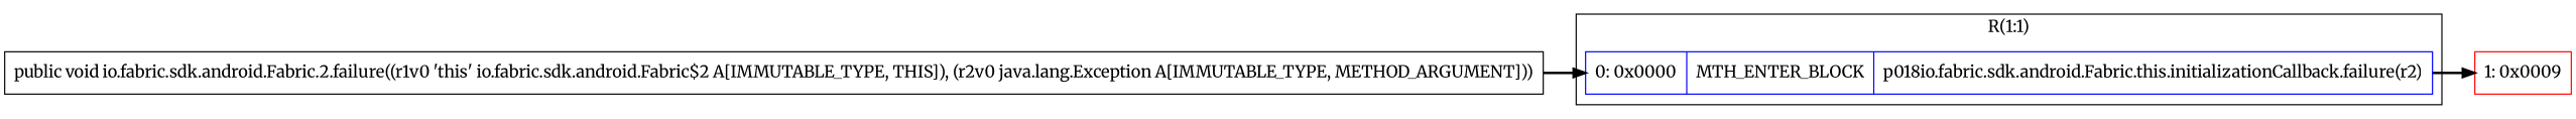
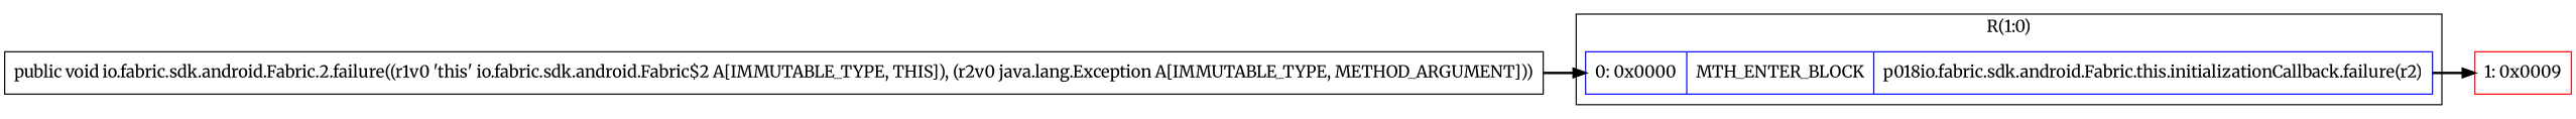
  digraph {
    rankdir=LR
    fontname=Merriweather
    node [shape=record fontname=Merriweather]
    edge [style=bold fontname=Merriweather]
    n1 [color=blue label="{0\:\ 0x0000|MTH_ENTER_BLOCK\l|p018io.fabric.sdk.android.Fabric.this.initializationCallback.failure(r2)\l}"]
    n2 [color=red label="{1\:\ 0x0009}"]
    n3 [label="{public void io.fabric.sdk.android.Fabric.2.failure((r1v0 'this' io.fabric.sdk.android.Fabric$2 A[IMMUTABLE_TYPE, THIS]), (r2v0 java.lang.Exception A[IMMUTABLE_TYPE, METHOD_ARGUMENT])) }"]
    subgraph cluster_1 {
-     label="R(1:1)"
+     label="R(1:0)"
      n1
    }
    n1 -> n2
    n3 -> n1
  }
